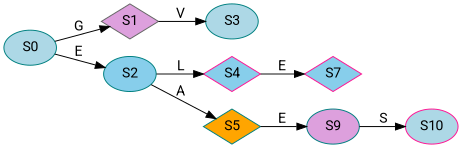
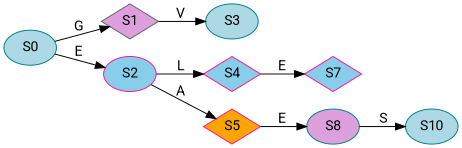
  strict digraph {
    fontname=Roboto
    rankdir=LR
    node [color=teal fillcolor=lightblue fontname=Roboto shape=ellipse style=filled]
    edge [fontname=Roboto]
    S1 [color=gray40 fillcolor=plum shape=diamond]
    S0
-   S2 [fillcolor=skyblue]
+   S2 [color=deeppink fillcolor=skyblue]
    S3
    S4 [color=deeppink fillcolor=skyblue shape=diamond]
-   S5 [fillcolor=orange shape=diamond]
+   S5 [color=deeppink fillcolor=orange shape=diamond]
    S7 [color=deeppink fillcolor=skyblue shape=diamond]
-   S8 [fillcolor=plum label=S9]
-   S10 [color=deeppink]
+   S8 [fillcolor=plum]
+   S10
    S1 -> S3 [label=V]
    S0 -> S1 [label=G]
    S0 -> S2 [label=E]
    S2 -> S4 [label=L]
    S2 -> S5 [label=A]
    S4 -> S7 [label=E]
    S5 -> S8 [label=E]
    S8 -> S10 [label=S]
  }
